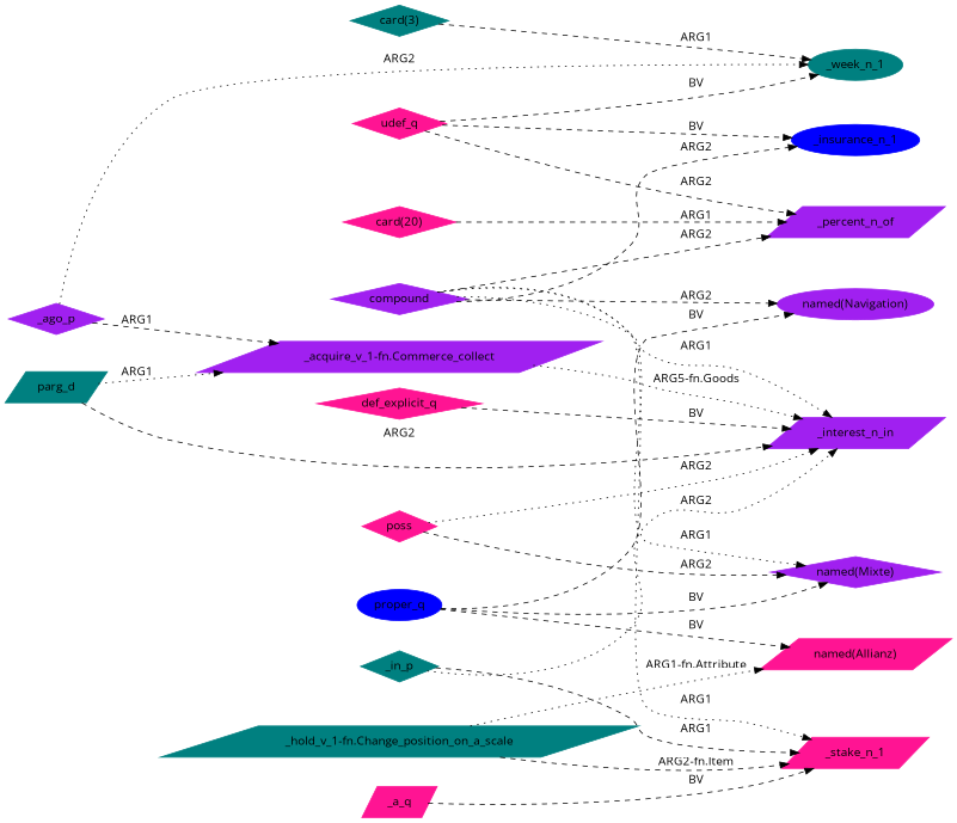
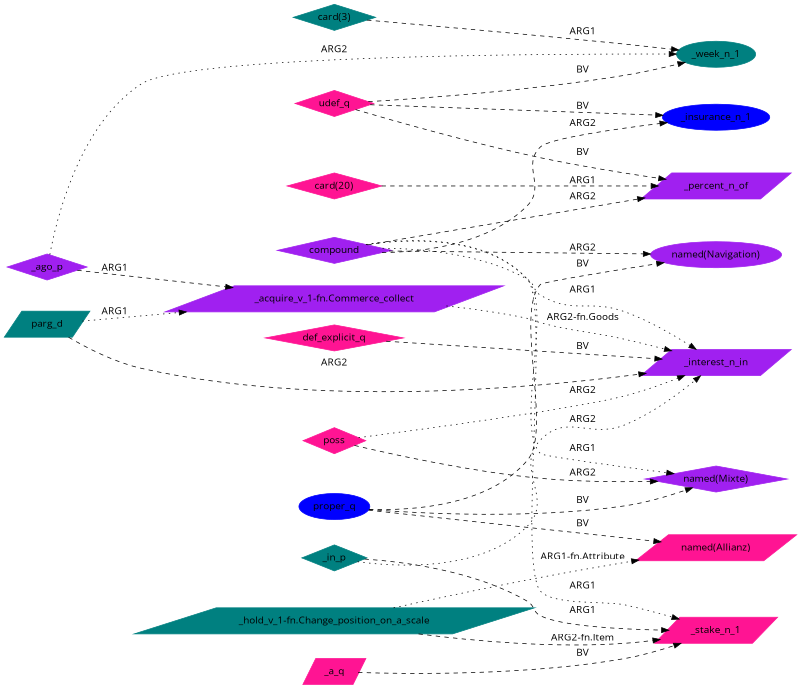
  digraph {
    fontname="Open Sans"
    rankdir=LR
    node [color=deeppink fontname="Open Sans" shape=diamond style=filled]
    edge [fontname="Open Sans" style=dashed]
    _insurance_n_1 [color=blue shape=ellipse]
    udef_q
    _week_n_1 [color=teal shape=ellipse]
    _percent_n_of [color=purple shape=parallelogram]
    _interest_n_in [color=purple shape=parallelogram]
    def_explicit_q
    proper_q [color=blue shape=ellipse]
    "named(Navigation)" [color=purple shape=ellipse]
    "named(Allianz)" [shape=parallelogram]
    "named(Mixte)" [color=purple]
    compound [color=purple]
    _stake_n_1 [shape=parallelogram]
    _ago_p [color=purple]
    "_acquire_v_1-fn.Commerce_collect" [color=purple shape=parallelogram]
    "_hold_v_1-fn.Change_position_on_a_scale" [color=teal shape=parallelogram]
    parg_d [color=teal shape=parallelogram]
    poss
    _in_p [color=teal]
    n19 [label="card(20)"]
    "card(3)" [color=teal]
    _a_q [shape=parallelogram]
    udef_q -> _insurance_n_1 [label=BV]
    udef_q -> _week_n_1 [label=BV]
-   udef_q -> _percent_n_of [label=ARG2]
+   udef_q -> _percent_n_of [label=BV]
    def_explicit_q -> _interest_n_in [label=BV]
    proper_q -> "named(Navigation)" [label=BV]
    proper_q -> "named(Allianz)" [label=BV]
    proper_q -> "named(Mixte)" [label=BV]
    compound -> _insurance_n_1 [label=ARG2]
    compound -> _percent_n_of [label=ARG2]
    compound -> _interest_n_in [label=ARG1 style=dotted]
    compound -> "named(Navigation)" [label=ARG2]
    compound -> "named(Mixte)" [label=ARG1 style=dotted]
    compound -> _stake_n_1 [label=ARG1 style=dotted]
    _ago_p -> _week_n_1 [label=ARG2 style=dotted]
    _ago_p -> "_acquire_v_1-fn.Commerce_collect" [label=ARG1]
-   "_acquire_v_1-fn.Commerce_collect" -> _interest_n_in [label="ARG5-fn.Goods" style=dotted]
+   "_acquire_v_1-fn.Commerce_collect" -> _interest_n_in [label="ARG2-fn.Goods" style=dotted]
    "_hold_v_1-fn.Change_position_on_a_scale" -> "named(Allianz)" [label="ARG1-fn.Attribute" style=dotted]
    "_hold_v_1-fn.Change_position_on_a_scale" -> _stake_n_1 [label="ARG2-fn.Item"]
    parg_d -> _interest_n_in [label=ARG2]
    parg_d -> "_acquire_v_1-fn.Commerce_collect" [label=ARG1 style=dotted]
    poss -> _interest_n_in [label=ARG2 style=dotted]
    poss -> "named(Mixte)" [label=ARG2]
    _in_p -> _interest_n_in [label=ARG2 style=dotted]
    _in_p -> _stake_n_1 [label=ARG1]
    n19 -> _percent_n_of [label=ARG1]
    "card(3)" -> _week_n_1 [label=ARG1]
    _a_q -> _stake_n_1 [label=BV]
  }
